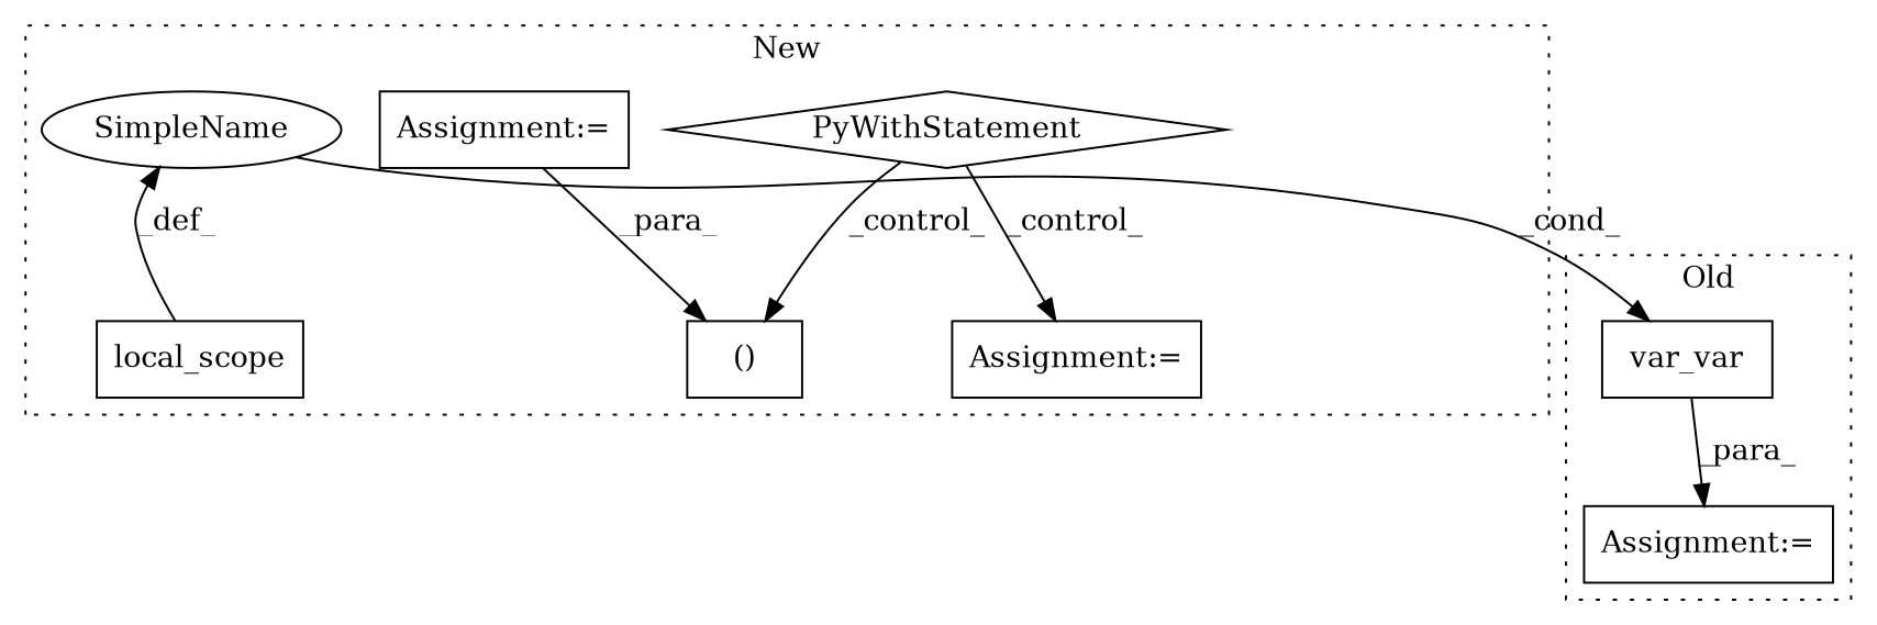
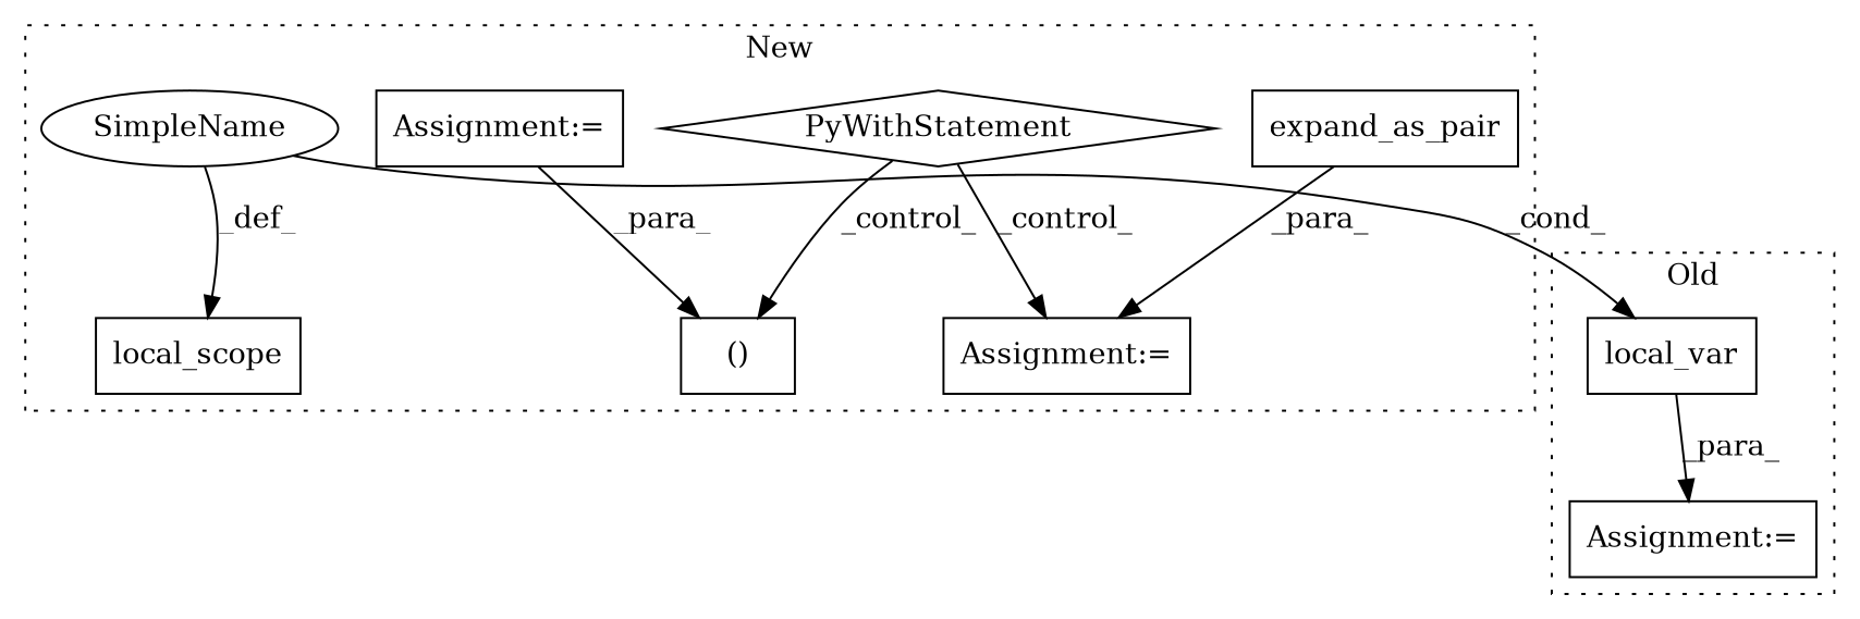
  digraph {
    node [a=32 shape=box]
-   n1 [l=11 label=var_var s=1937]
+   n1 [l=11 label=local_var s=1937]
    n2 [a=7 l=1 label="Assignment:=" s=1930]
+   n3 [l="15,1" label=expand_as_pair s="2154,2173"]
    n4 [a=7 l=2 label="Assignment:=" s=2152]
    n5 [a=104 l="10,2" label=PyWithStatement s="2077,2106" shape=diamond]
    n6 [a=106 l=29 label="()" s=2123]
    n7 [a=42 label=SimpleName shape=ellipse]
    n8 [a=7 l=8 label="Assignment:=" s=1985]
    n9 [l=13 label=local_scope s=2093]
    subgraph cluster_1 {
      label=Old
      style=dotted
      n1
      n2
    }
    subgraph cluster_2 {
      label=New
      style=dotted
+     n3
      n4
      n5
      n6
      n7
      n8
      n9
    }
    n1 -> n2 [label=_para_]
+   n3 -> n4 [label=_para_]
    n5 -> n4 [label=_control_]
    n5 -> n6 [label=_control_]
    n7 -> n1 [label=_cond_]
    n8 -> n6 [label=_para_]
-   n9 -> n7 [label=_def_]
+   n7 -> n9 [label=_def_]
  }
